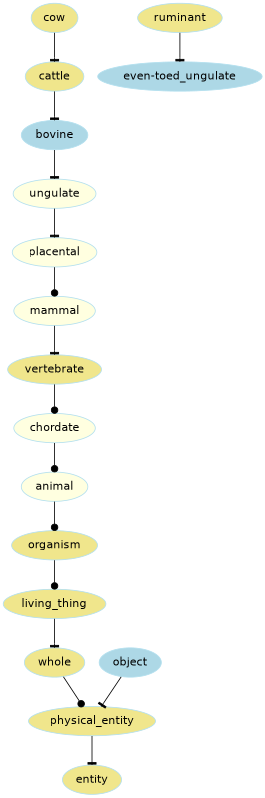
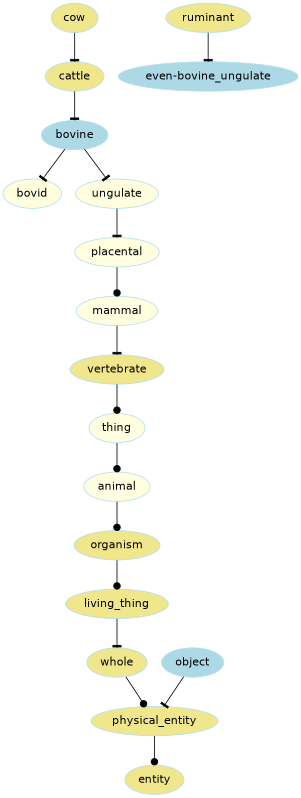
  digraph {
    fontname="DejaVu Sans"
    node [color=lightblue2 fillcolor=khaki fontname="DejaVu Sans" style=filled]
    edge [arrowhead=tee fontname="DejaVu Sans"]
    cow
    cattle
    bovine [fillcolor=lightblue]
+   bovid [fillcolor=lightyellow]
    ungulate [fillcolor=lightyellow]
-   "even-toed_ungulate" [fillcolor=lightblue]
+   "even-toed_ungulate" [fillcolor=lightblue label="even-bovine_ungulate"]
    ruminant
    placental [fillcolor=lightyellow]
    mammal [fillcolor=lightyellow]
    vertebrate
-   chordate [fillcolor=lightyellow]
+   chordate [fillcolor=lightyellow label=thing]
    animal [fillcolor=lightyellow]
    organism
    living_thing
    whole
    physical_entity
    object [fillcolor=lightblue]
    entity
    cow -> cattle
    cattle -> bovine
+   bovine -> bovid
    bovine -> ungulate
    ungulate -> placental
    ruminant -> "even-toed_ungulate"
    placental -> mammal [arrowhead=dot]
    mammal -> vertebrate
    vertebrate -> chordate [arrowhead=dot]
    chordate -> animal [arrowhead=dot]
    animal -> organism [arrowhead=dot]
    organism -> living_thing [arrowhead=dot]
    living_thing -> whole
    whole -> physical_entity [arrowhead=dot]
-   physical_entity -> entity
+   physical_entity -> entity [arrowhead=dot]
    object -> physical_entity
  }
